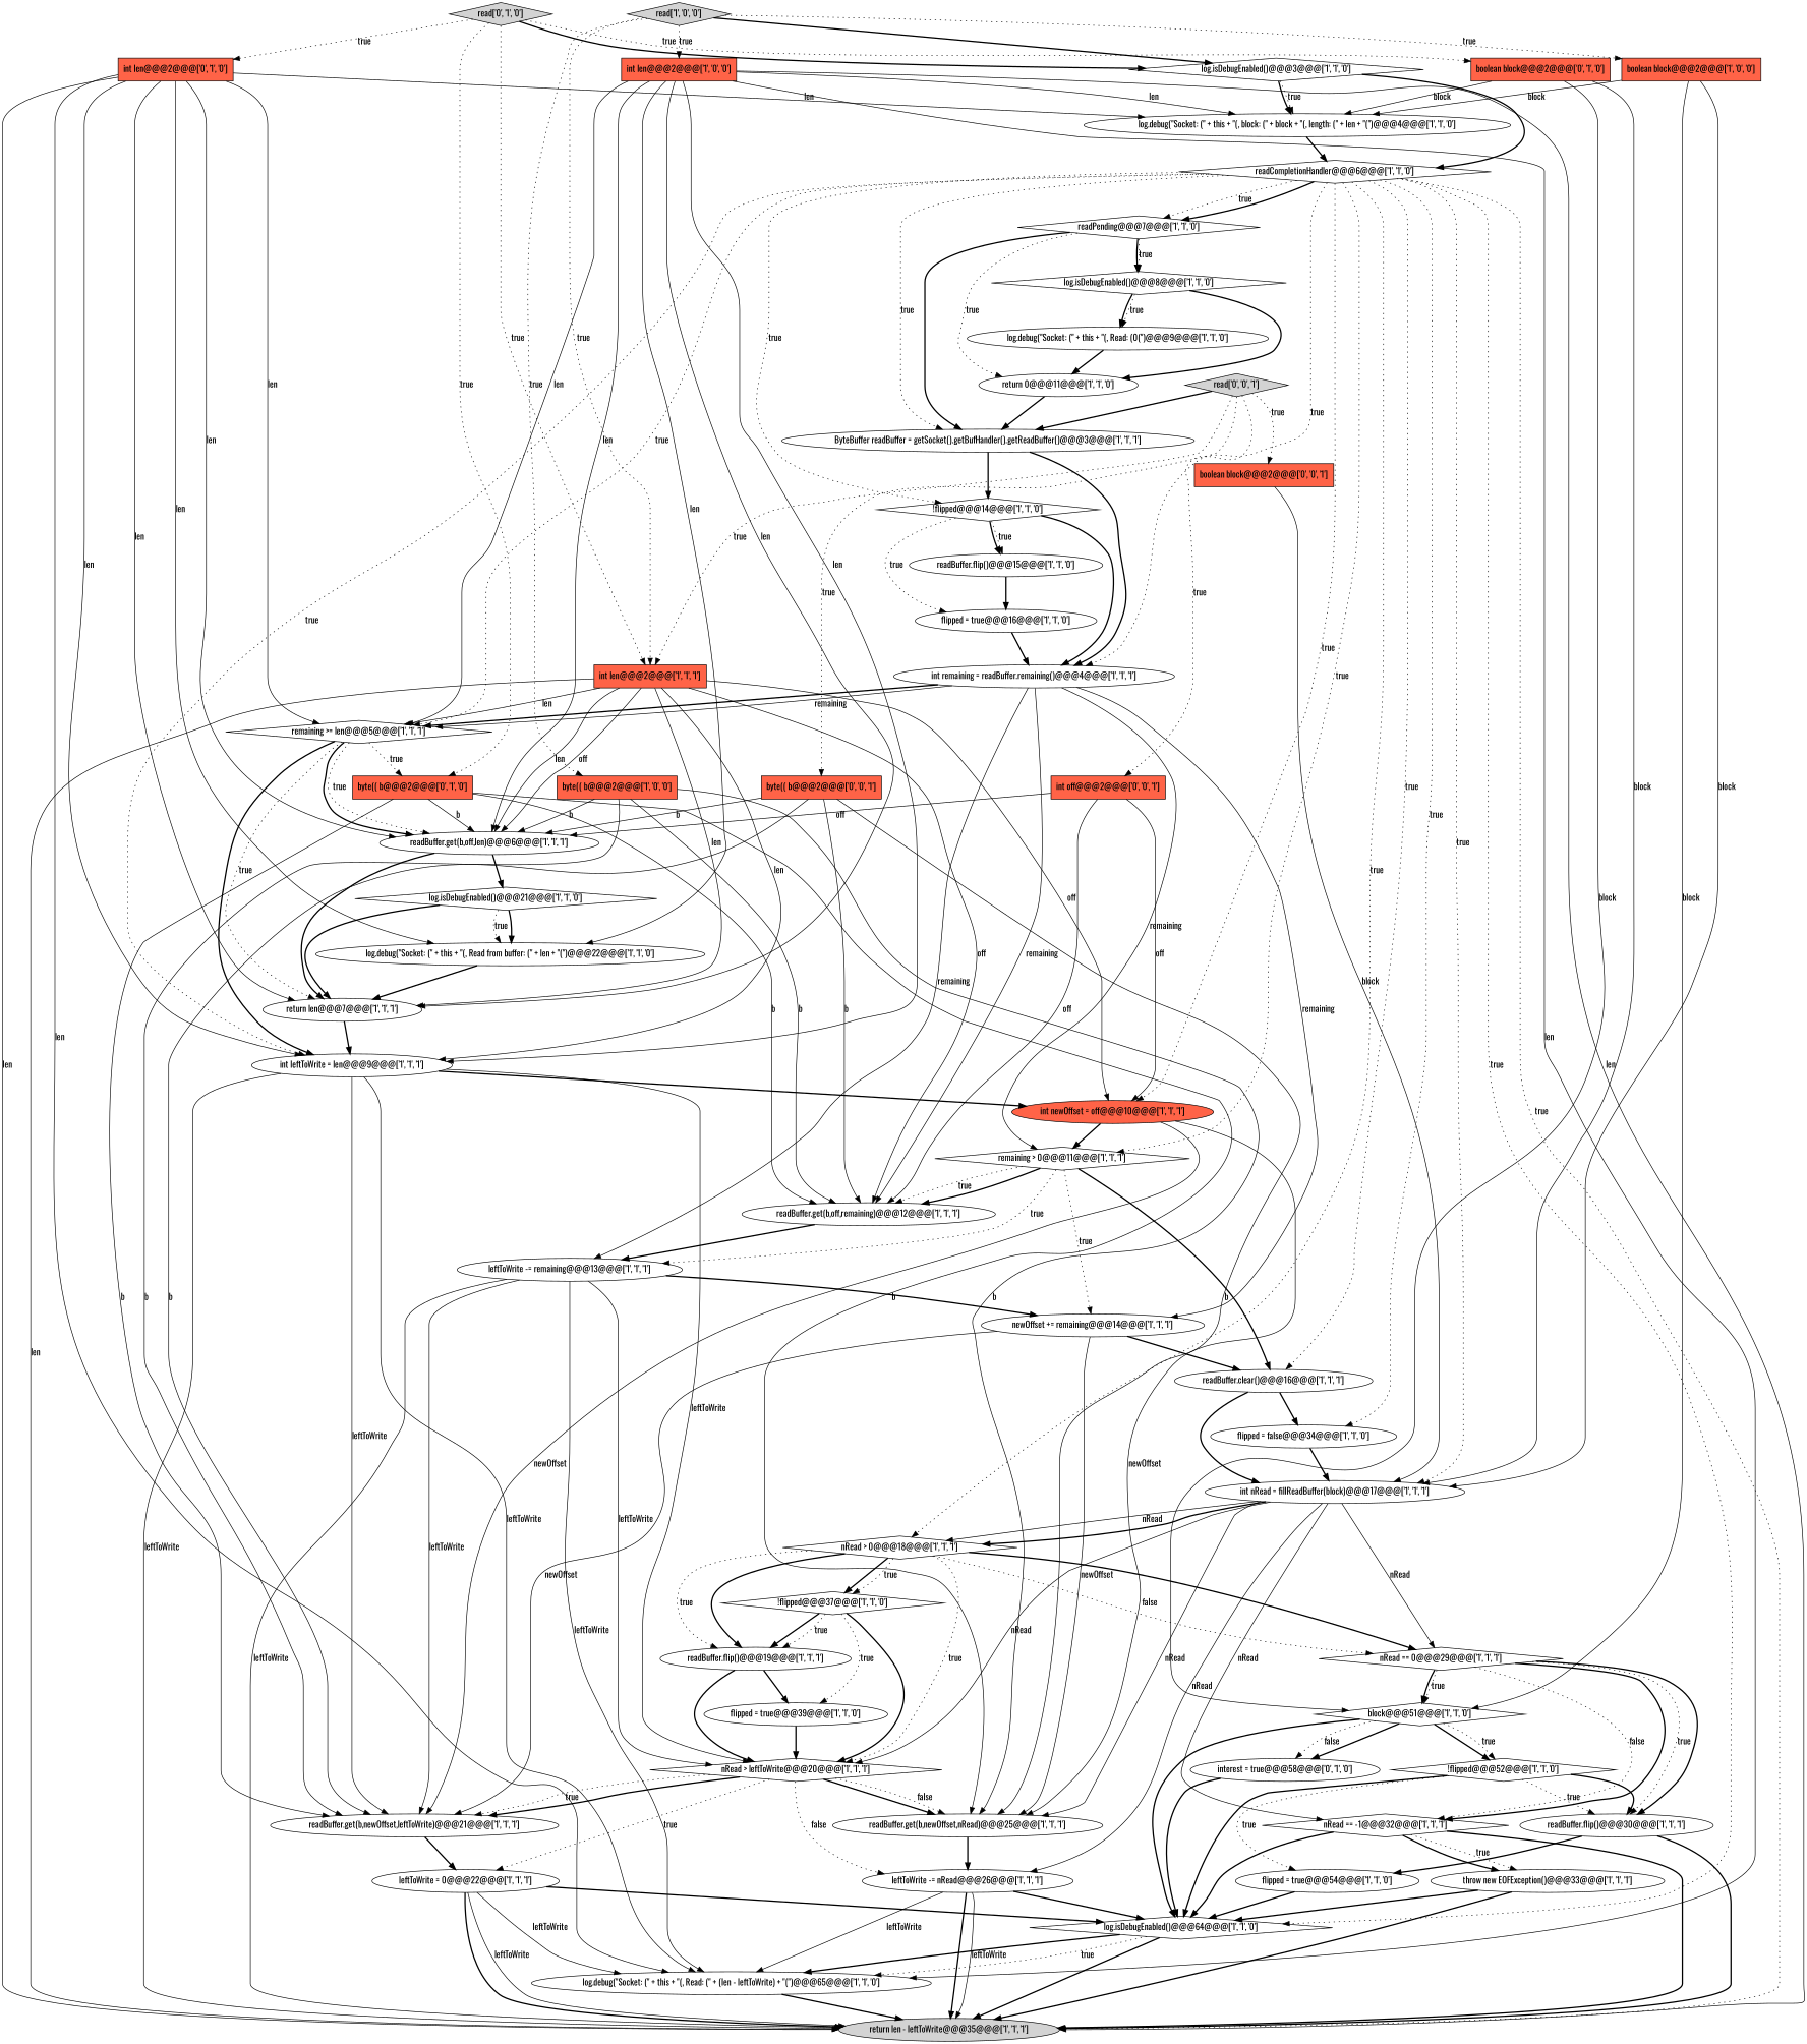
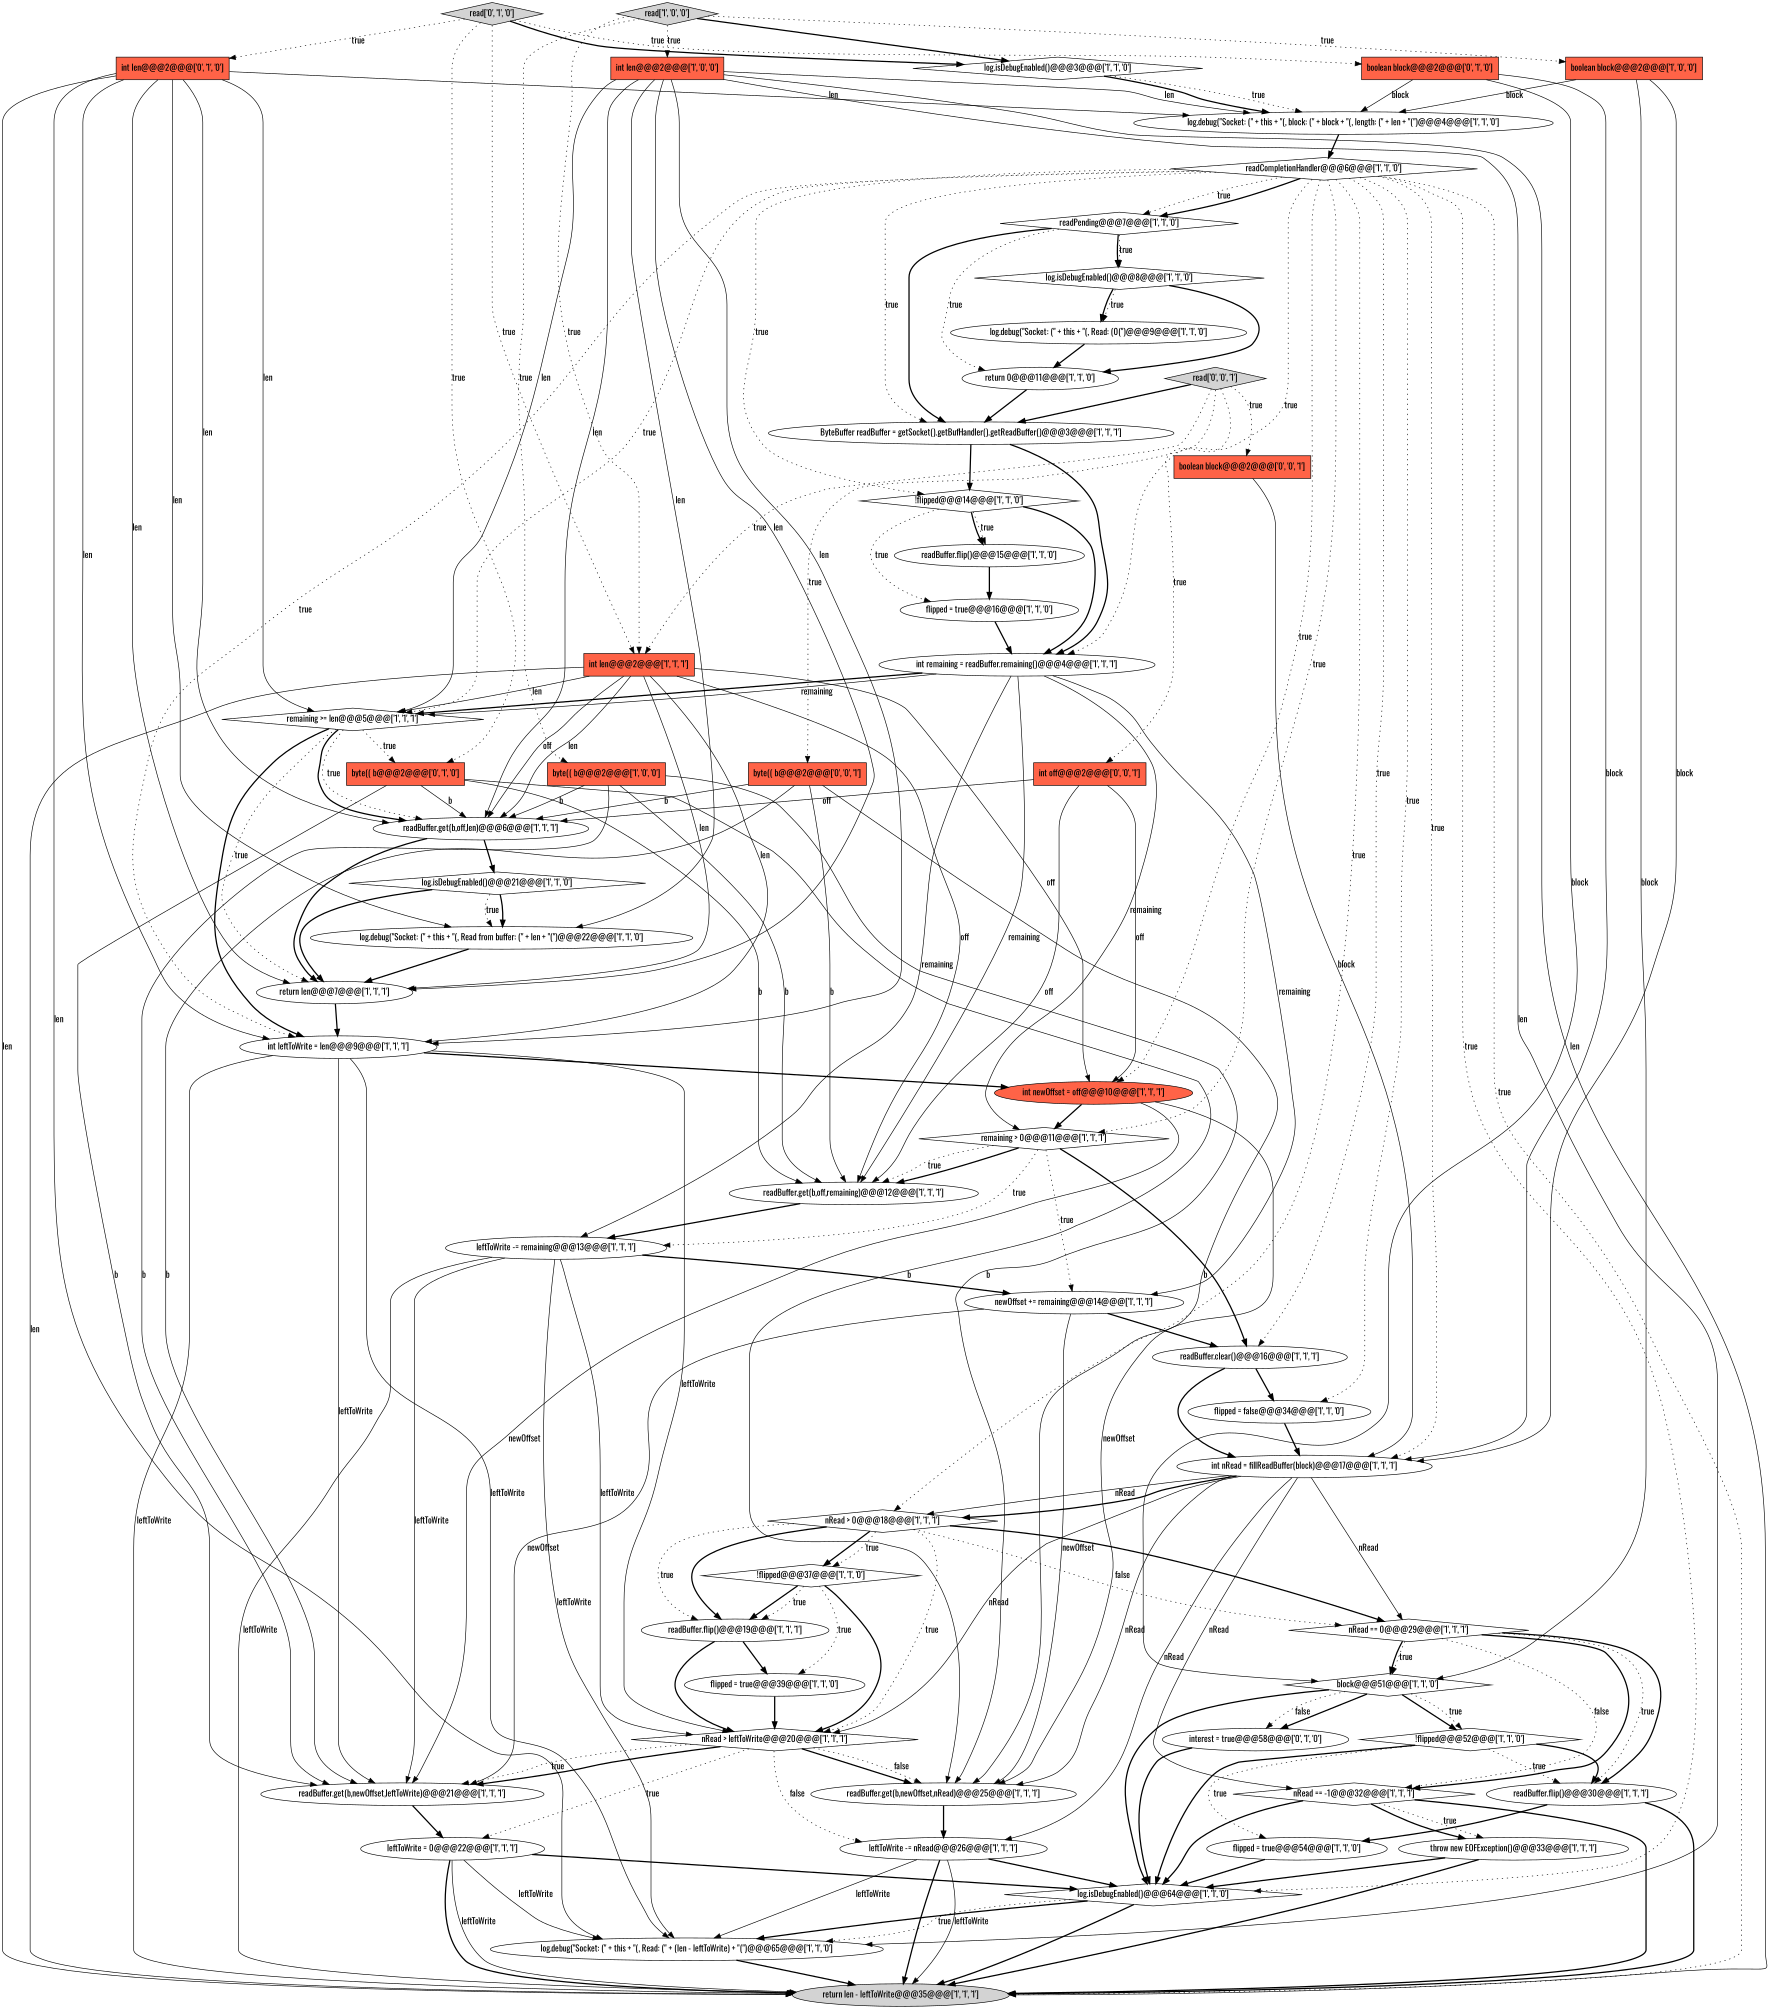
  digraph {
    fontname=Oswald
    node [fillcolor=white fontname=Oswald shape=ellipse style=filled]
    edge [fontname=Oswald style=bold]
    n1 [label="readBuffer.clear()@@@16@@@['1', '1', '1']"]
    n2 [label="flipped = false@@@34@@@['1', '1', '0']"]
    n3 [label="int nRead = fillReadBuffer(block)@@@17@@@['1', '1', '1']"]
    n4 [label="readBuffer.get(b,newOffset,nRead)@@@25@@@['1', '1', '1']"]
    n5 [label="leftToWrite -= nRead@@@26@@@['1', '1', '1']"]
    n6 [label="nRead > leftToWrite@@@20@@@['1', '1', '1']" shape=diamond]
    n7 [label="nRead > 0@@@18@@@['1', '1', '1']" shape=diamond]
    n8 [label="nRead == 0@@@29@@@['1', '1', '1']" shape=diamond]
    n9 [label="nRead == -1@@@32@@@['1', '1', '1']" shape=diamond]
    n10 [label="newOffset += remaining@@@14@@@['1', '1', '1']"]
    n11 [label="readBuffer.get(b,newOffset,leftToWrite)@@@21@@@['1', '1', '1']"]
    n12 [label="leftToWrite = 0@@@22@@@['1', '1', '1']"]
    n13 [fillcolor=tomato label="boolean block@@@2@@@['1', '0', '0']" shape=box]
    n14 [label="log.debug(\"Socket: (\" + this + \"(, block: (\" + block + \"(, length: (\" + len + \"(\")@@@4@@@['1', '1', '0']"]
    n15 [label="block@@@51@@@['1', '1', '0']" shape=diamond]
    n16 [label="readCompletionHandler@@@6@@@['1', '1', '0']" shape=diamond]
    n17 [label="log.isDebugEnabled()@@@64@@@['1', '1', '0']" shape=diamond]
    n18 [label="!flipped@@@52@@@['1', '1', '0']" shape=diamond]
    n19 [label="interest = true@@@58@@@['0', '1', '0']"]
    n20 [fillcolor=lightgray label="return len - leftToWrite@@@35@@@['1', '1', '1']"]
    n21 [label="log.debug(\"Socket: (\" + this + \"(, Read: (\" + (len - leftToWrite) + \"(\")@@@65@@@['1', '1', '0']"]
    n22 [fillcolor=tomato label="int len@@@2@@@['0', '1', '0']" shape=box]
    n23 [label="readBuffer.get(b,off,len)@@@6@@@['1', '1', '1']"]
    n24 [label="return len@@@7@@@['1', '1', '1']"]
    n25 [label="remaining >= len@@@5@@@['1', '1', '1']" shape=diamond]
    n26 [label="log.debug(\"Socket: (\" + this + \"(, Read from buffer: (\" + len + \"(\")@@@22@@@['1', '1', '0']"]
    n27 [label="int leftToWrite = len@@@9@@@['1', '1', '1']"]
    n28 [label="log.isDebugEnabled()@@@21@@@['1', '1', '0']" shape=diamond]
    n29 [fillcolor=tomato label="byte(( b@@@2@@@['0', '1', '0']" shape=box]
    n30 [fillcolor=tomato label="int newOffset = off@@@10@@@['1', '1', '1']"]
    n31 [fillcolor=lightgray label="read['0', '0', '1']" shape=diamond]
    n32 [fillcolor=tomato label="int len@@@2@@@['1', '1', '1']" shape=box]
    n33 [fillcolor=tomato label="boolean block@@@2@@@['0', '0', '1']" shape=box]
    n34 [label="ByteBuffer readBuffer = getSocket().getBufHandler().getReadBuffer()@@@3@@@['1', '1', '1']"]
    n35 [fillcolor=tomato label="byte(( b@@@2@@@['0', '0', '1']" shape=box]
    n36 [fillcolor=tomato label="int off@@@2@@@['0', '0', '1']" shape=box]
    n37 [label="readBuffer.get(b,off,remaining)@@@12@@@['1', '1', '1']"]
    n38 [label="!flipped@@@14@@@['1', '1', '0']" shape=diamond]
    n39 [label="int remaining = readBuffer.remaining()@@@4@@@['1', '1', '1']"]
    n40 [label="remaining > 0@@@11@@@['1', '1', '1']" shape=diamond]
    n41 [label="leftToWrite -= remaining@@@13@@@['1', '1', '1']"]
    n42 [label="return 0@@@11@@@['1', '1', '0']"]
    n43 [label="log.debug(\"Socket: (\" + this + \"(, Read: (0(\")@@@9@@@['1', '1', '0']"]
    n44 [label="readBuffer.flip()@@@19@@@['1', '1', '1']"]
    n45 [label="flipped = true@@@39@@@['1', '1', '0']"]
    n46 [label="readPending@@@7@@@['1', '1', '0']" shape=diamond]
    n47 [label="readBuffer.flip()@@@15@@@['1', '1', '0']"]
    n48 [label="flipped = true@@@16@@@['1', '1', '0']"]
    n49 [label="!flipped@@@37@@@['1', '1', '0']" shape=diamond]
    n50 [label="log.isDebugEnabled()@@@8@@@['1', '1', '0']" shape=diamond]
    n51 [fillcolor=lightgray label="read['0', '1', '0']" shape=diamond]
    n52 [label="log.isDebugEnabled()@@@3@@@['1', '1', '0']" shape=diamond]
    n53 [fillcolor=tomato label="boolean block@@@2@@@['0', '1', '0']" shape=box]
    n54 [fillcolor=lightgray label="read['1', '0', '0']" shape=diamond]
    n55 [fillcolor=tomato label="int len@@@2@@@['1', '0', '0']" shape=box]
    n56 [fillcolor=tomato label="byte(( b@@@2@@@['1', '0', '0']" shape=box]
    n57 [label="readBuffer.flip()@@@30@@@['1', '1', '1']"]
    n58 [label="flipped = true@@@54@@@['1', '1', '0']"]
    n59 [label="throw new EOFException()@@@33@@@['1', '1', '1']"]
    n1 -> n2
    n1 -> n3
    n2 -> n3
    n3 -> n4 [label=nRead style=solid]
    n3 -> n5 [label=nRead style=solid]
    n3 -> n6 [label=nRead style=solid]
    n3 -> n7 [label=nRead style=solid]
    n3 -> n7
    n3 -> n8 [label=nRead style=solid]
    n3 -> n9 [label=nRead style=solid]
    n4 -> n5
    n5 -> n17
    n5 -> n20
    n5 -> n20 [label=leftToWrite style=solid]
    n5 -> n21 [label=leftToWrite style=solid]
    n6 -> n4
    n6 -> n4 [label=false style=dotted]
    n6 -> n5 [label=false style=dotted]
    n6 -> n11 [label=true style=dotted]
    n6 -> n11
    n6 -> n12 [label=true style=dotted]
    n7 -> n6 [label=true style=dotted]
    n7 -> n8 [label=false style=dotted]
    n7 -> n8
    n7 -> n44 [label=true style=dotted]
    n7 -> n44
    n7 -> n49
    n7 -> n49 [label=true style=dotted]
    n8 -> n9
    n8 -> n9 [label=false style=dotted]
    n8 -> n15 [label=true style=dotted]
    n8 -> n15
    n8 -> n57 [label=true style=dotted]
    n8 -> n57
    n9 -> n17
    n9 -> n20
    n9 -> n59 [label=true style=dotted]
    n9 -> n59
    n10 -> n1
    n10 -> n4 [label=newOffset style=solid]
    n10 -> n11 [label=newOffset style=solid]
    n11 -> n12
    n12 -> n17
    n12 -> n20 [label=leftToWrite style=solid]
    n12 -> n20
    n12 -> n21 [label=leftToWrite style=solid]
    n13 -> n3 [label=block style=solid]
    n13 -> n14 [label=block style=solid]
    n13 -> n15 [label=block style=solid]
    n14 -> n16
    n15 -> n17
    n15 -> n18
    n15 -> n18 [label=true style=dotted]
    n15 -> n19
    n15 -> n19 [label=false style=dotted]
    n16 -> n1 [label=true style=dotted]
    n16 -> n2 [label=true style=dotted]
    n16 -> n3 [label=true style=dotted]
    n16 -> n7 [label=true style=dotted]
    n16 -> n17 [label=true style=dotted]
    n16 -> n20 [label=true style=dotted]
    n16 -> n25 [label=true style=dotted]
    n16 -> n27 [label=true style=dotted]
    n16 -> n30 [label=true style=dotted]
    n16 -> n34 [label=true style=dotted]
    n16 -> n38 [label=true style=dotted]
    n16 -> n39 [label=true style=dotted]
    n16 -> n40 [label=true style=dotted]
    n16 -> n46 [label=true style=dotted]
    n16 -> n46
    n17 -> n20
    n17 -> n21 [label=true style=dotted]
    n17 -> n21
    n18 -> n17
    n18 -> n57
    n18 -> n57 [label=true style=dotted]
    n18 -> n58 [label=true style=dotted]
    n19 -> n17
    n21 -> n20
    n22 -> n14 [label=len style=solid]
    n22 -> n20 [label=len style=solid]
    n22 -> n21 [label=len style=solid]
    n22 -> n23 [label=len style=solid]
    n22 -> n24 [label=len style=solid]
    n22 -> n25 [label=len style=solid]
    n22 -> n26 [label=len style=solid]
    n22 -> n27 [label=len style=solid]
    n23 -> n24
    n23 -> n28
    n24 -> n27
    n25 -> n23 [label=true style=dotted]
    n25 -> n23
    n25 -> n24 [label=true style=dotted]
    n25 -> n27
    n25 -> n29 [label=true style=dotted]
    n26 -> n24
    n27 -> n6 [label=leftToWrite style=solid]
    n27 -> n11 [label=leftToWrite style=solid]
    n27 -> n20 [label=leftToWrite style=solid]
    n27 -> n21 [label=leftToWrite style=solid]
    n27 -> n30
    n28 -> n24
    n28 -> n26
    n28 -> n26 [label=true style=dotted]
    n29 -> n4 [label=b style=solid]
    n29 -> n11 [label=b style=solid]
    n29 -> n23 [label=b style=solid]
    n29 -> n37 [label=b style=solid]
    n30 -> n4 [label=newOffset style=solid]
    n30 -> n11 [label=newOffset style=solid]
    n30 -> n40
    n31 -> n32 [label=true style=dotted]
    n31 -> n33 [label=true style=dotted]
    n31 -> n34
    n31 -> n35 [label=true style=dotted]
    n31 -> n36 [label=true style=dotted]
    n32 -> n20 [label=len style=solid]
    n32 -> n23 [label=len style=solid]
    n32 -> n23 [label=off style=solid]
    n32 -> n24 [label=len style=solid]
    n32 -> n25 [label=len style=solid]
    n32 -> n27 [label=len style=solid]
    n32 -> n30 [label=off style=solid]
    n32 -> n37 [label=off style=solid]
    n33 -> n3 [label=block style=solid]
    n34 -> n38
    n34 -> n39
    n35 -> n4 [label=b style=solid]
    n35 -> n11 [label=b style=solid]
    n35 -> n23 [label=b style=solid]
    n35 -> n37 [label=b style=solid]
    n36 -> n23 [label=off style=solid]
    n36 -> n30 [label=off style=solid]
    n36 -> n37 [label=off style=solid]
    n37 -> n41
    n38 -> n39
    n38 -> n47
    n38 -> n47 [label=true style=dotted]
    n38 -> n48 [label=true style=dotted]
    n39 -> n10 [label=remaining style=solid]
    n39 -> n25
    n39 -> n25 [label=remaining style=solid]
    n39 -> n37 [label=remaining style=solid]
    n39 -> n40 [label=remaining style=solid]
    n39 -> n41 [label=remaining style=solid]
    n40 -> n1
    n40 -> n10 [label=true style=dotted]
    n40 -> n37
    n40 -> n37 [label=true style=dotted]
    n40 -> n41 [label=true style=dotted]
    n41 -> n6 [label=leftToWrite style=solid]
    n41 -> n10
    n41 -> n11 [label=leftToWrite style=solid]
    n41 -> n20 [label=leftToWrite style=solid]
    n41 -> n21 [label=leftToWrite style=solid]
    n42 -> n34
    n43 -> n42
    n44 -> n6
    n44 -> n45
    n45 -> n6
    n46 -> n34
    n46 -> n42 [label=true style=dotted]
    n46 -> n50
    n46 -> n50 [label=true style=dotted]
    n47 -> n48
    n48 -> n39
    n49 -> n6
    n49 -> n44
    n49 -> n44 [label=true style=dotted]
    n49 -> n45 [label=true style=dotted]
    n50 -> n42
    n50 -> n43 [label=true style=dotted]
    n50 -> n43
    n51 -> n22 [label=true style=dotted]
    n51 -> n29 [label=true style=dotted]
    n51 -> n32 [label=true style=dotted]
    n51 -> n52
    n51 -> n53 [label=true style=dotted]
    n52 -> n14 [label=true style=dotted]
    n52 -> n14
-   n52 -> n16
    n53 -> n3 [label=block style=solid]
    n53 -> n14 [label=block style=solid]
    n53 -> n15 [label=block style=solid]
    n54 -> n13 [label=true style=dotted]
    n54 -> n32 [label=true style=dotted]
    n54 -> n52
    n54 -> n55 [label=true style=dotted]
    n54 -> n56 [label=true style=dotted]
    n55 -> n14 [label=len style=solid]
    n55 -> n20 [label=len style=solid]
    n55 -> n21 [label=len style=solid]
    n55 -> n23 [label=len style=solid]
    n55 -> n24 [label=len style=solid]
    n55 -> n25 [label=len style=solid]
    n55 -> n26 [label=len style=solid]
    n55 -> n27 [label=len style=solid]
    n56 -> n4 [label=b style=solid]
    n56 -> n11 [label=b style=solid]
    n56 -> n23 [label=b style=solid]
    n56 -> n37 [label=b style=solid]
    n57 -> n20
    n57 -> n58
    n58 -> n17
    n59 -> n17
    n59 -> n20
  }
